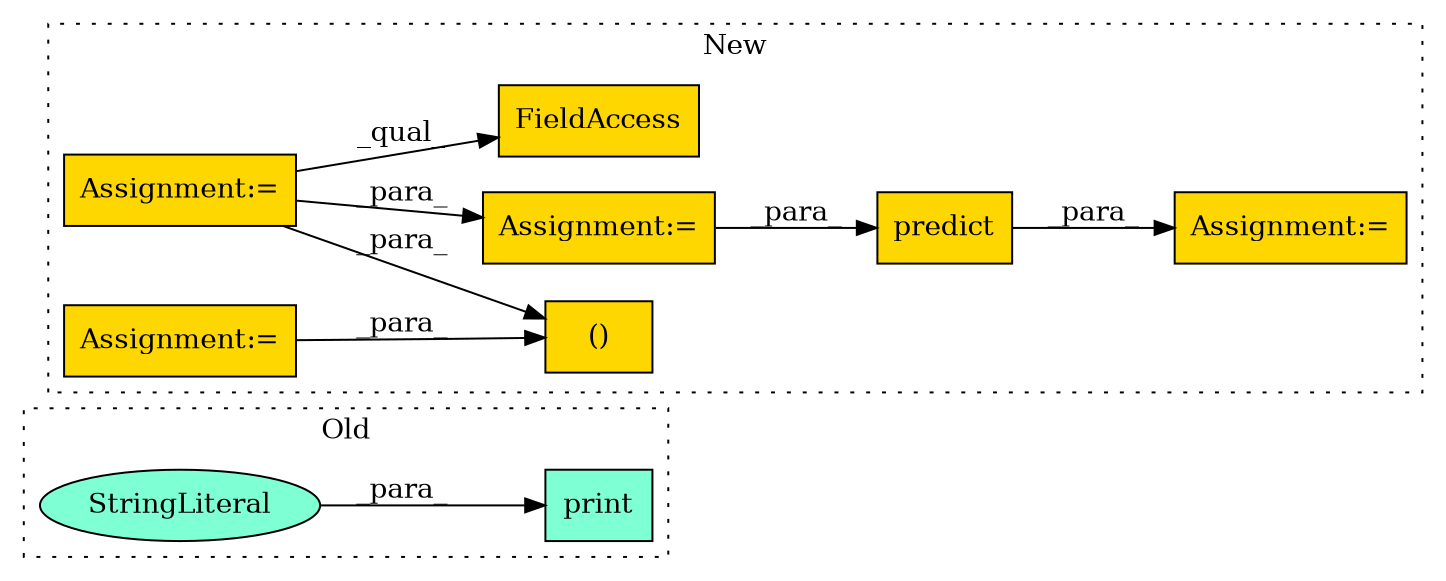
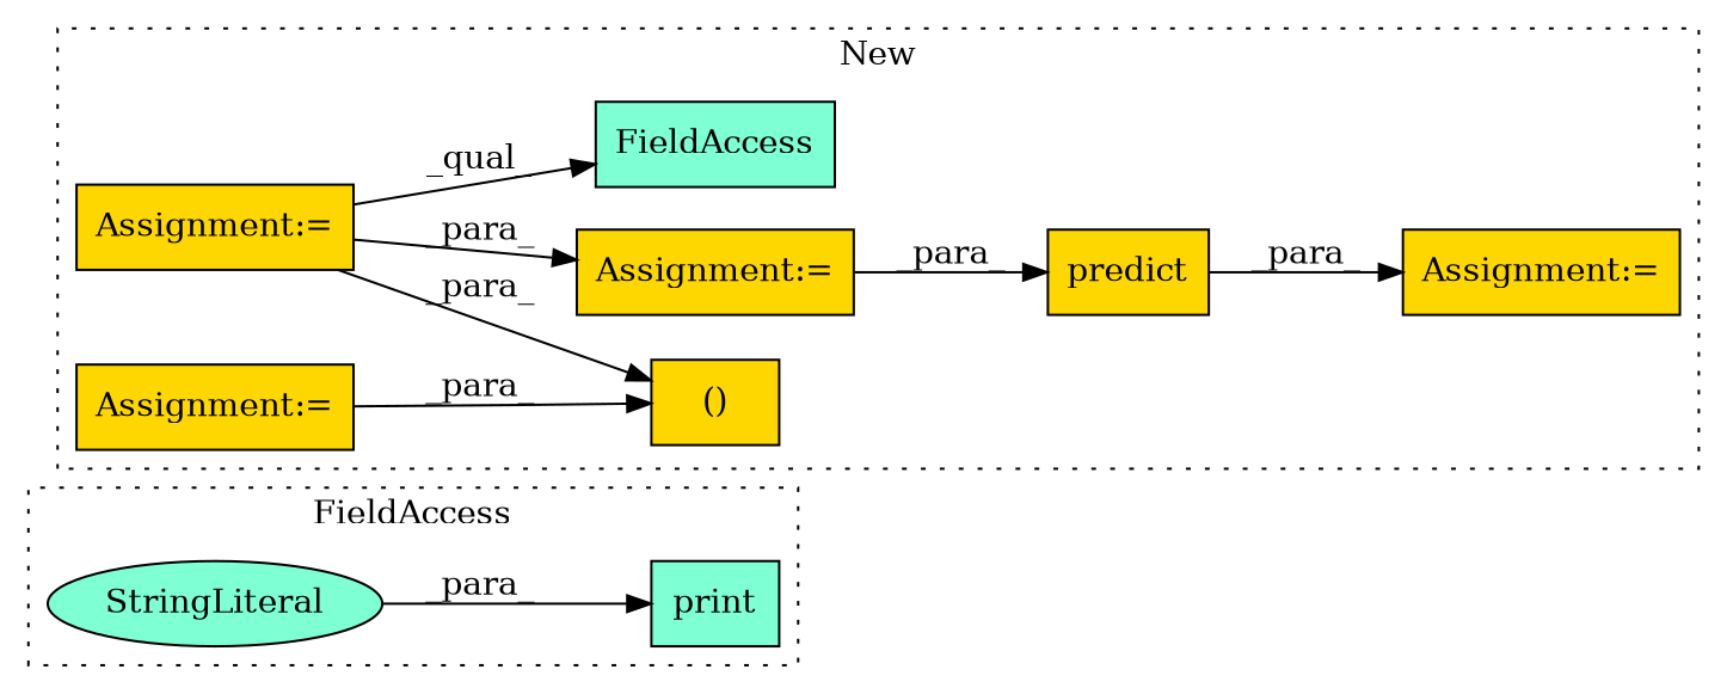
  digraph {
    rankdir=LR
    node [a=7 fillcolor=gold l=1 shape=box style=filled]
    n1 [a=32 fillcolor=aquamarine l="6,1" label=print s="21260,21306"]
    n2 [a=45 fillcolor=aquamarine l=40 label=StringLiteral s=21266 shape=ellipse]
    n3 [a=32 l="8,1" label=predict s="26878,26911"]
    n4 [label="Assignment:=" s=26861]
    n5 [l=8 label="Assignment:=" s=25797]
    n6 [a=106 l=54 label="()" s=26570]
    n7 [label="Assignment:=" s=26688]
    n8 [l=9 label="Assignment:=" s=25956]
-   n9 [a=22 l=14 label=FieldAccess s=26741]
+   n9 [a=22 fillcolor=aquamarine l=14 label=FieldAccess s=26741]
    subgraph cluster_1 {
-     label=Old
+     label=FieldAccess
      style=dotted
      n1
      n2
    }
    subgraph cluster_2 {
      label=New
      style=dotted
      n3
      n4
      n5
      n6
      n7
      n8
      n9
    }
    n2 -> n1 [label=_para_]
    n3 -> n4 [label=_para_]
    n5 -> n6 [label=_para_]
    n5 -> n7 [label=_para_]
    n5 -> n9 [label=_qual_]
    n7 -> n3 [label=_para_]
    n8 -> n6 [label=_para_]
  }
